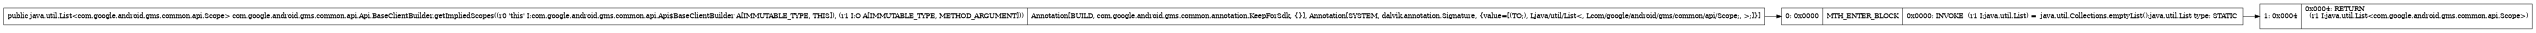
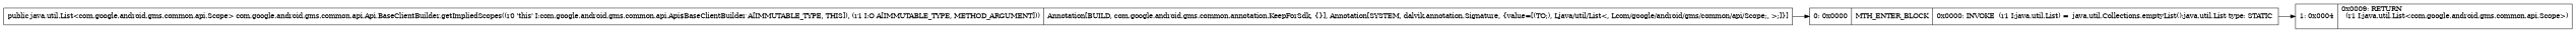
  digraph {
    rankdir=LR
    node [shape=record]
    n1 [label="{0\:\ 0x0000|MTH_ENTER_BLOCK\l|0x0000: INVOKE  (r1 I:java.util.List) =  java.util.Collections.emptyList():java.util.List type: STATIC \l}"]
-   n2 [label="{1\:\ 0x0004|0x0004: RETURN  \l  (r1 I:java.util.List\<com.google.android.gms.common.api.Scope\>)\l \l}"]
+   n2 [label="{1\:\ 0x0004|0x0009: RETURN  \l  (r1 I:java.util.List\<com.google.android.gms.common.api.Scope\>)\l \l}"]
    n3 [label="{public java.util.List\<com.google.android.gms.common.api.Scope\> com.google.android.gms.common.api.Api.BaseClientBuilder.getImpliedScopes((r0 'this' I:com.google.android.gms.common.api.Api$BaseClientBuilder A[IMMUTABLE_TYPE, THIS]), (r1 I:O A[IMMUTABLE_TYPE, METHOD_ARGUMENT]))  | Annotation[BUILD, com.google.android.gms.common.annotation.KeepForSdk, \{\}], Annotation[SYSTEM, dalvik.annotation.Signature, \{value=[(TO;), Ljava\/util\/List\<, Lcom\/google\/android\/gms\/common\/api\/Scope;, \>;]\}]\l}"]
    n1 -> n2
    n3 -> n1
  }
